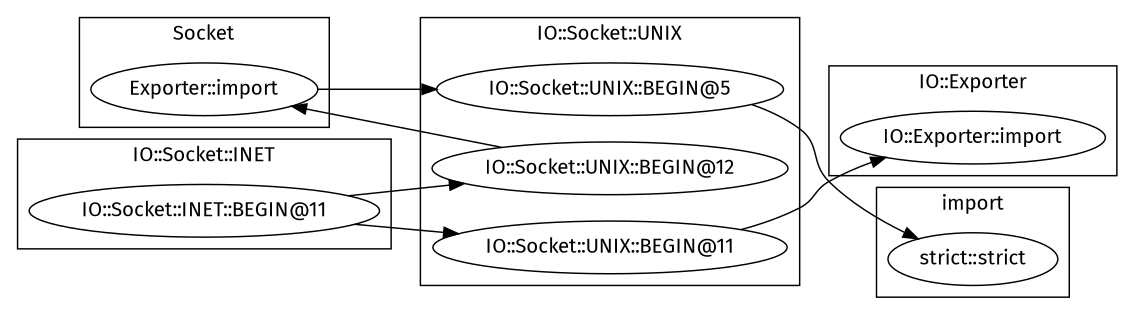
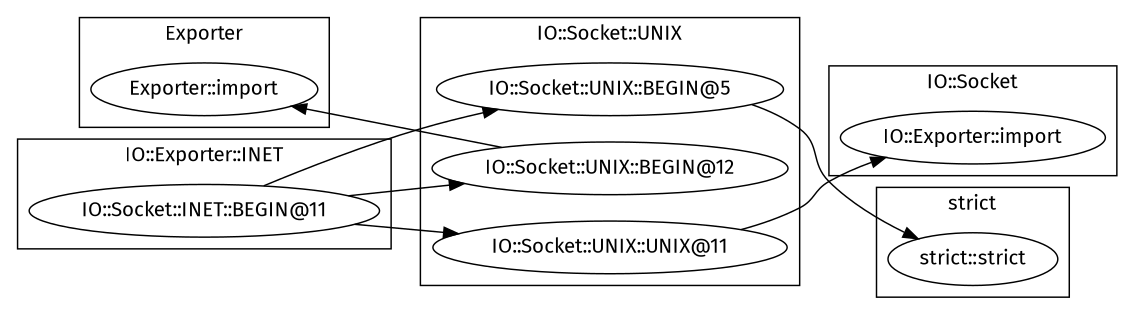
  digraph {
    fontname="Fira Sans"
    rankdir=LR
    node [fontname="Fira Sans"]
    edge [fontname="Fira Sans"]
    "Exporter::import"
-   "IO::Socket::UNIX::BEGIN@11"
+   "IO::Socket::UNIX::BEGIN@11" [label="IO::Socket::UNIX::UNIX@11"]
    n3 [label="IO::Socket::UNIX::BEGIN@5"]
    "IO::Socket::UNIX::BEGIN@12"
    "IO::Socket::INET::BEGIN@11"
    n6 [label="strict::strict"]
    n7 [label="IO::Exporter::import"]
    subgraph cluster_1 {
-     label=Socket
+     label=Exporter
      "Exporter::import"
    }
    subgraph cluster_2 {
      label="IO::Socket::UNIX"
      "IO::Socket::UNIX::BEGIN@11"
      n3
      "IO::Socket::UNIX::BEGIN@12"
    }
    subgraph cluster_3 {
-     label="IO::Socket::INET"
+     label="IO::Exporter::INET"
      "IO::Socket::INET::BEGIN@11"
    }
    subgraph cluster_4 {
-     label=import
+     label="strict"
      n6
    }
    subgraph cluster_5 {
-     label="IO::Exporter"
+     label="IO::Socket"
      n7
    }
    "IO::Socket::UNIX::BEGIN@11" -> n7
    n3 -> n6
    "IO::Socket::UNIX::BEGIN@12" -> "Exporter::import"
    "IO::Socket::INET::BEGIN@11" -> "IO::Socket::UNIX::BEGIN@11"
-   "Exporter::import" -> n3
+   "IO::Socket::INET::BEGIN@11" -> n3
    "IO::Socket::INET::BEGIN@11" -> "IO::Socket::UNIX::BEGIN@12"
  }
